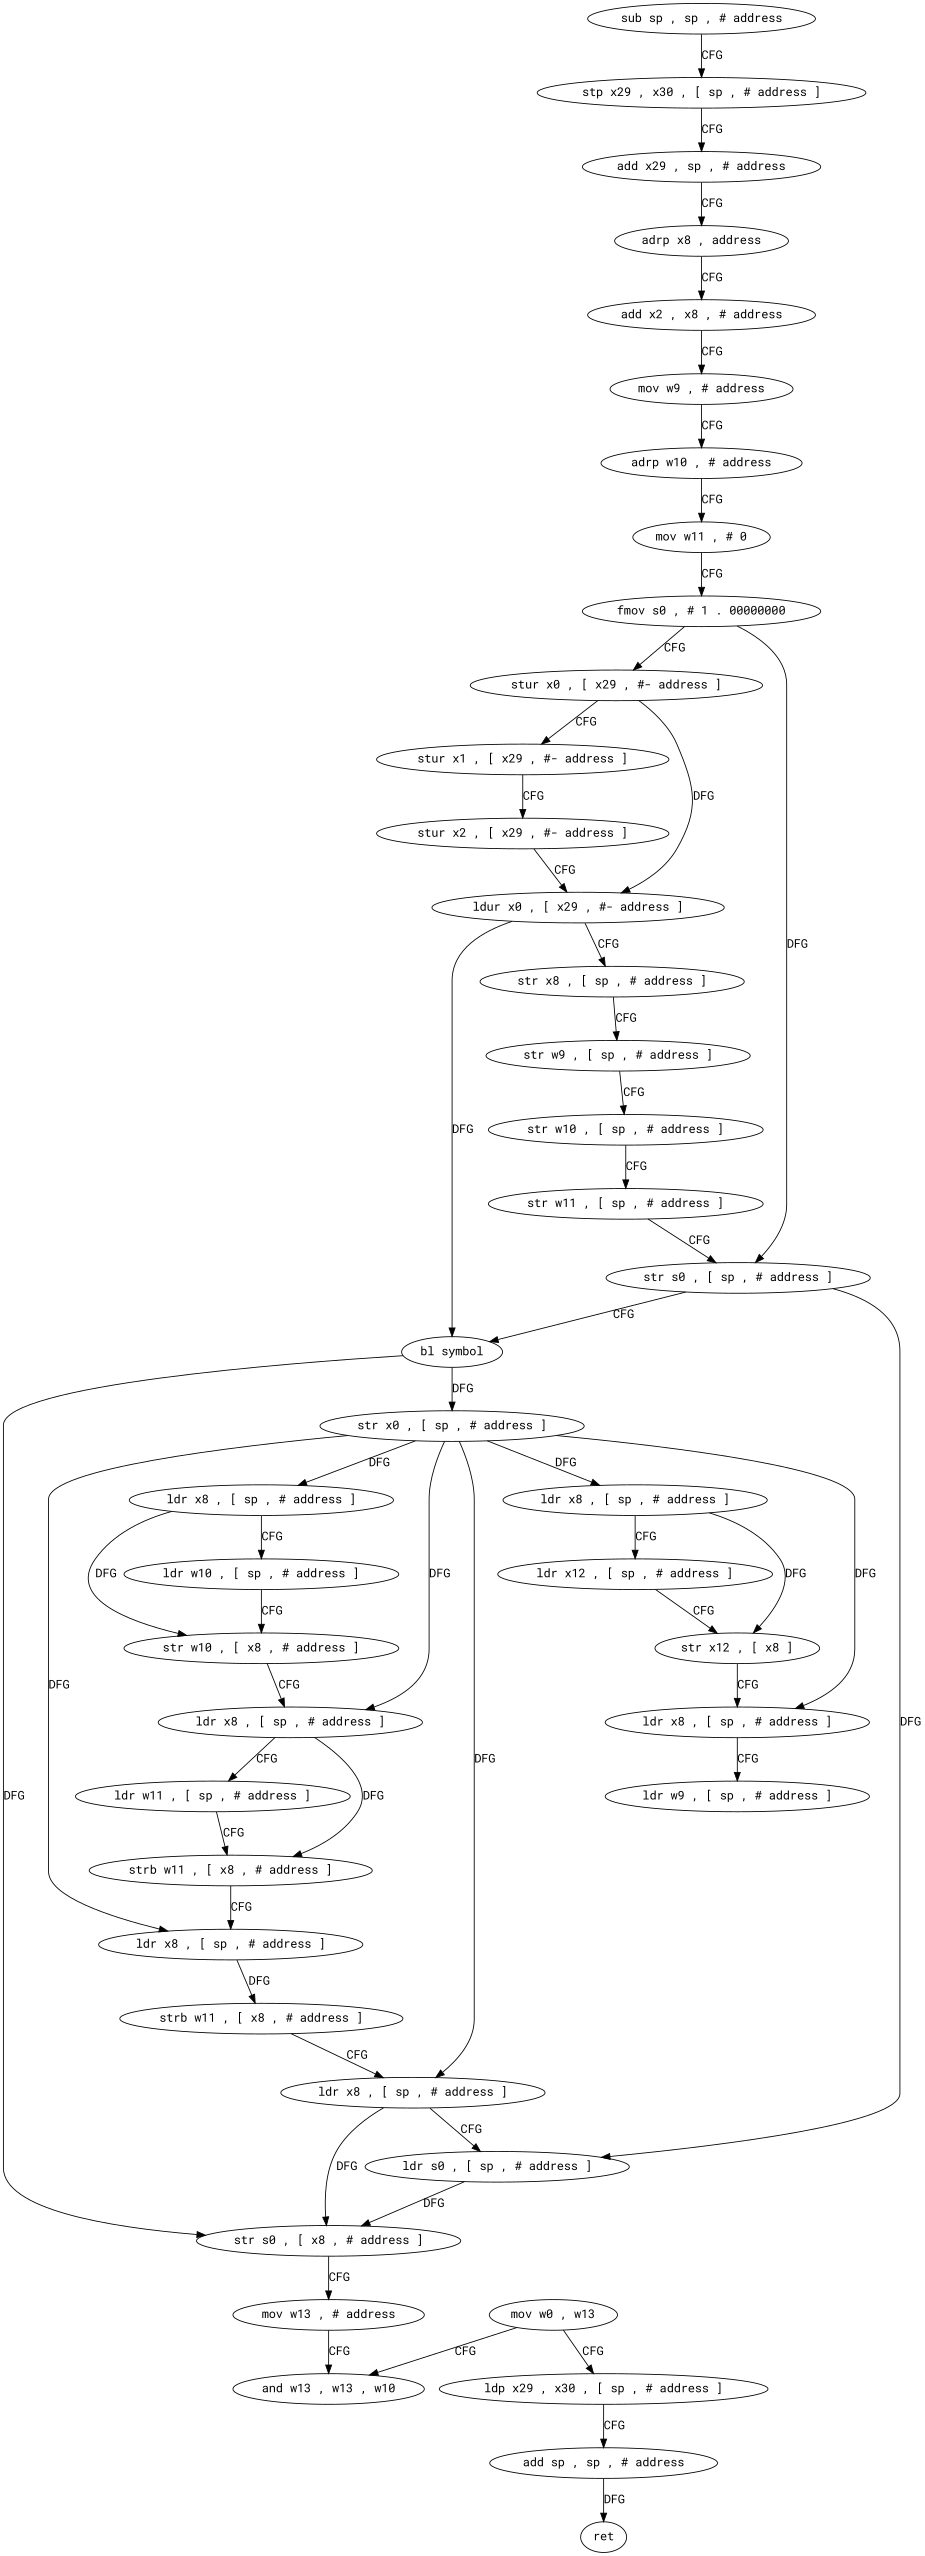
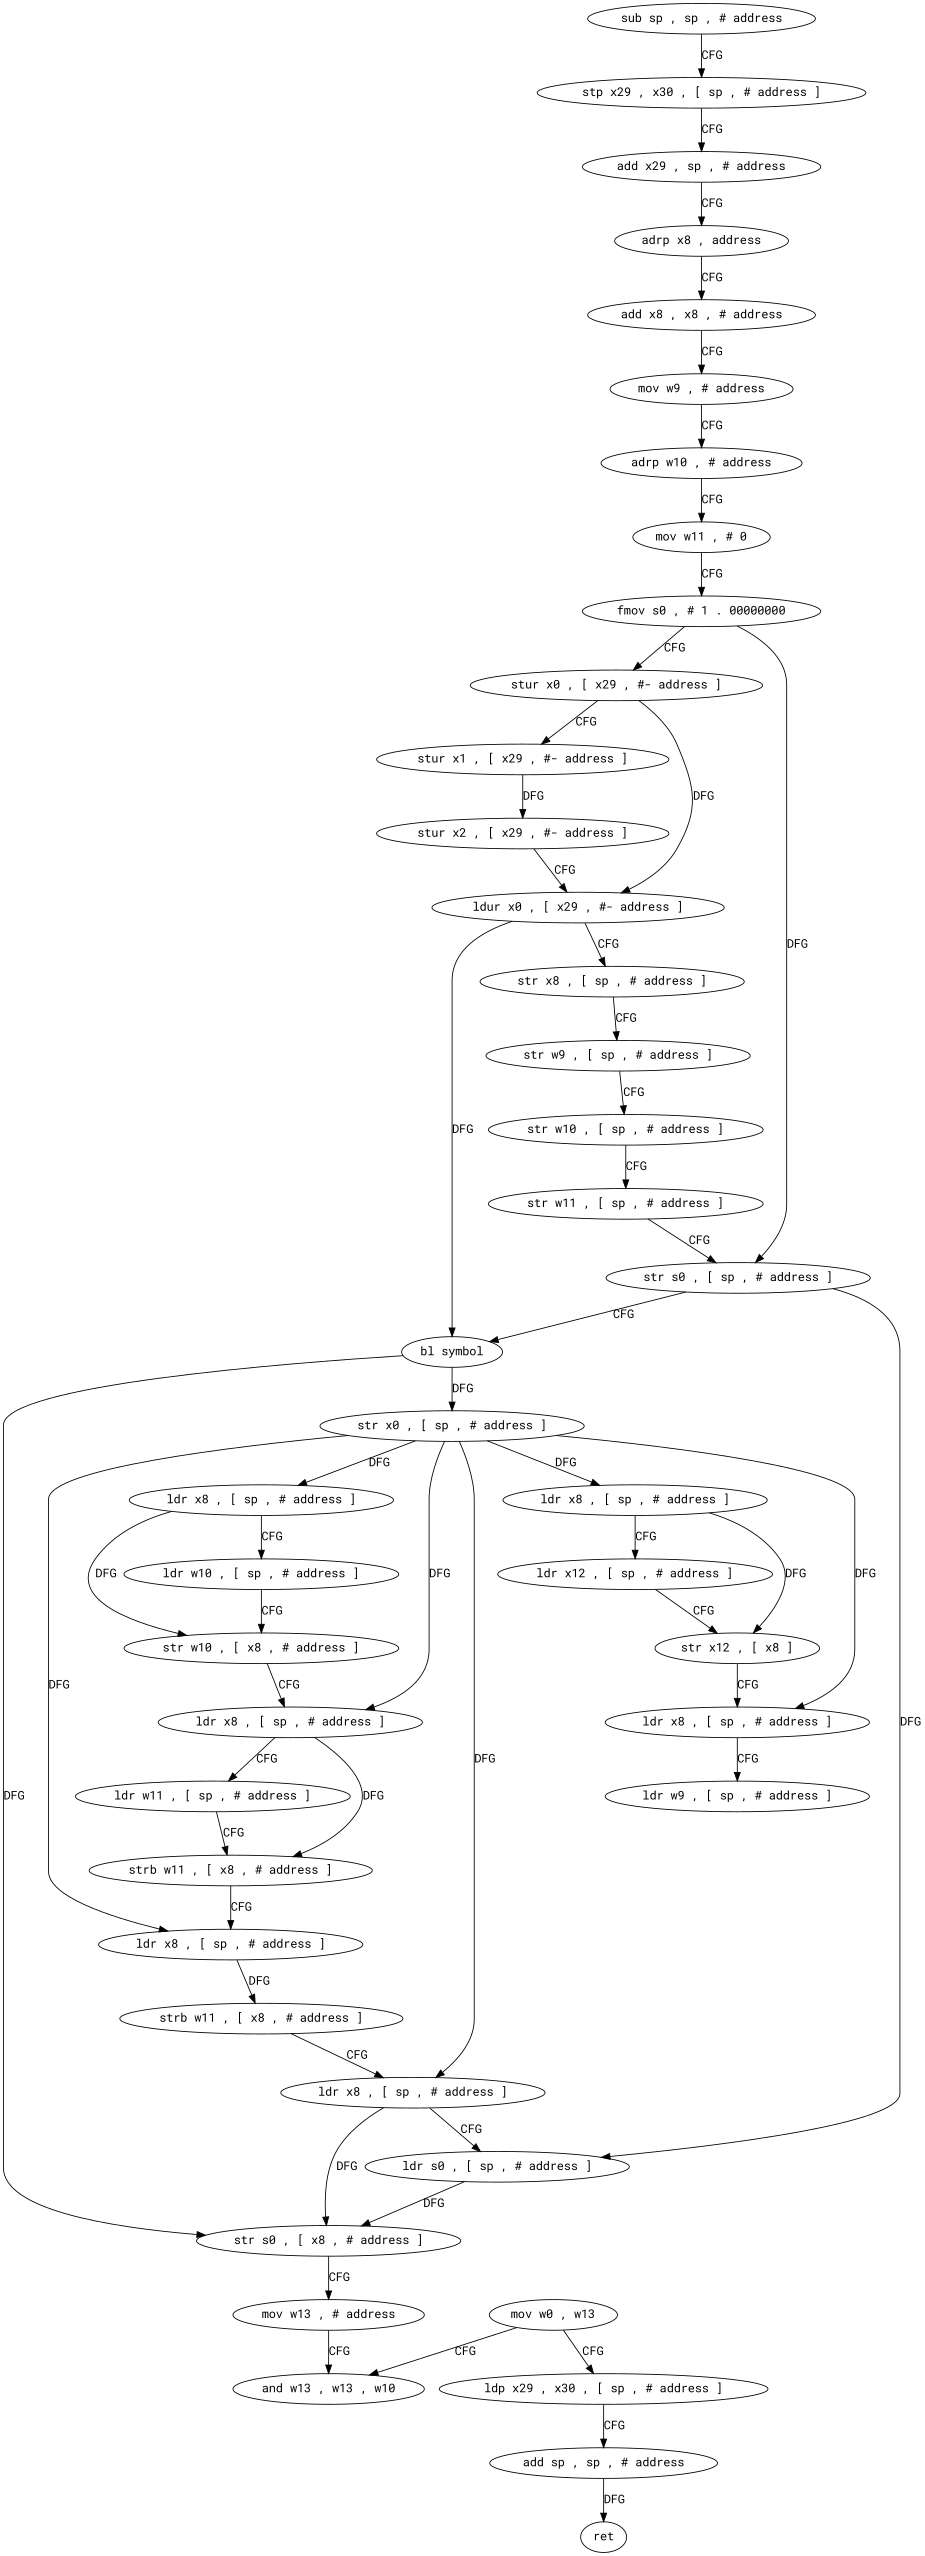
  digraph {
    fontname="Roboto Mono"
    node [fontname="Roboto Mono"]
    edge [fontname="Roboto Mono"]
    n1 [label="sub sp , sp , # address"]
    n2 [label="stp x29 , x30 , [ sp , # address ]"]
    n3 [label="add x29 , sp , # address"]
    n4 [label="adrp x8 , address"]
-   n5 [label="add x2 , x8 , # address"]
+   n5 [label="add x8 , x8 , # address"]
    n6 [label="mov w9 , # address"]
    n7 [label="adrp w10 , # address"]
    n8 [label="mov w11 , # 0"]
    n9 [label="fmov s0 , # 1 . 00000000"]
    n10 [label="stur x0 , [ x29 , #- address ]"]
    n11 [label="str s0 , [ sp , # address ]"]
    n12 [label="stur x1 , [ x29 , #- address ]"]
    n13 [label="ldur x0 , [ x29 , #- address ]"]
    n14 [label="bl symbol"]
    n15 [label="ldr s0 , [ sp , # address ]"]
    n16 [label="stur x2 , [ x29 , #- address ]"]
    n17 [label="str x8 , [ sp , # address ]"]
    n18 [label="str w9 , [ sp , # address ]"]
    n19 [label="str x0 , [ sp , # address ]"]
    n20 [label="str s0 , [ x8 , # address ]"]
    n21 [label="str w10 , [ sp , # address ]"]
    n22 [label="str w11 , [ sp , # address ]"]
    n23 [label="ldr x8 , [ sp , # address ]"]
    n24 [label="ldr x8 , [ sp , # address ]"]
    n25 [label="ldr x8 , [ sp , # address ]"]
    n26 [label="ldr x8 , [ sp , # address ]"]
    n27 [label="ldr x8 , [ sp , # address ]"]
    n28 [label="ldr x8 , [ sp , # address ]"]
    n29 [label="mov w13 , # address"]
    n30 [label="ldr x12 , [ sp , # address ]"]
    n31 [label="str x12 , [ x8 ]"]
    n32 [label="ldr w9 , [ sp , # address ]"]
    n33 [label="ldr w10 , [ sp , # address ]"]
    n34 [label="str w10 , [ x8 , # address ]"]
    n35 [label="ldr w11 , [ sp , # address ]"]
    n36 [label="strb w11 , [ x8 , # address ]"]
    n37 [label="strb w11 , [ x8 , # address ]"]
    n38 [label="and w13 , w13 , w10"]
    n39 [label="mov w0 , w13"]
    n40 [label="ldp x29 , x30 , [ sp , # address ]"]
    n41 [label="add sp , sp , # address"]
    n42 [label=ret]
    n1 -> n2 [label=CFG]
    n2 -> n3 [label=CFG]
    n3 -> n4 [label=CFG]
    n4 -> n5 [label=CFG]
    n5 -> n6 [label=CFG]
    n6 -> n7 [label=CFG]
    n7 -> n8 [label=CFG]
    n8 -> n9 [label=CFG]
    n9 -> n10 [label=CFG]
    n9 -> n11 [label=DFG]
    n10 -> n12 [label=CFG]
    n10 -> n13 [label=DFG]
    n11 -> n14 [label=CFG]
    n11 -> n15 [label=DFG]
-   n12 -> n16 [label=CFG]
+   n12 -> n16 [label=DFG]
    n13 -> n14 [label=DFG]
    n13 -> n17 [label=CFG]
    n14 -> n19 [label=DFG]
    n14 -> n20 [label=DFG]
    n15 -> n20 [label=DFG]
    n16 -> n13 [label=CFG]
    n17 -> n18 [label=CFG]
    n18 -> n21 [label=CFG]
    n19 -> n23 [label=DFG]
    n19 -> n24 [label=DFG]
    n19 -> n25 [label=DFG]
    n19 -> n26 [label=DFG]
    n19 -> n27 [label=DFG]
    n19 -> n28 [label=DFG]
    n20 -> n29 [label=CFG]
    n21 -> n22 [label=CFG]
    n22 -> n11 [label=CFG]
    n23 -> n30 [label=CFG]
    n23 -> n31 [label=DFG]
    n24 -> n32 [label=CFG]
    n25 -> n33 [label=CFG]
    n25 -> n34 [label=DFG]
    n26 -> n35 [label=CFG]
    n26 -> n36 [label=DFG]
    n27 -> n37 [label=DFG]
    n28 -> n15 [label=CFG]
    n28 -> n20 [label=DFG]
    n29 -> n38 [label=CFG]
    n30 -> n31 [label=CFG]
    n31 -> n24 [label=CFG]
    n33 -> n34 [label=CFG]
    n34 -> n26 [label=CFG]
    n35 -> n36 [label=CFG]
    n36 -> n27 [label=CFG]
    n37 -> n28 [label=CFG]
    n39 -> n38 [label=CFG]
    n39 -> n40 [label=CFG]
    n40 -> n41 [label=CFG]
    n41 -> n42 [label=DFG]
  }
